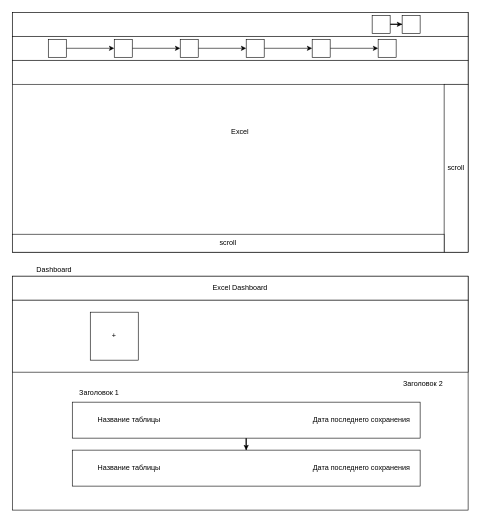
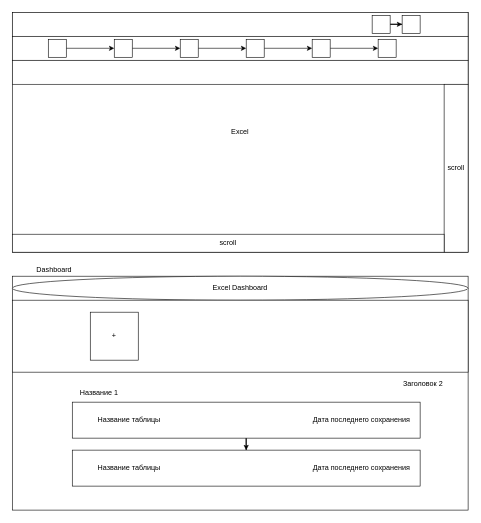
  <mxCell id="0" />
  <mxCell id="1" parent="0" />
  <mxCell id="2" value="Excel" style="rounded=0;whiteSpace=wrap;html=1;" vertex="1" parent="1"><mxGeometry x="20" y="20" width="760" height="400" as="geometry" /></mxCell>
  <mxCell id="3" value="" style="rounded=0;whiteSpace=wrap;html=1;" vertex="1" parent="1"><mxGeometry x="20" y="20" width="760" height="40" as="geometry" /></mxCell>
  <mxCell id="4" value="" style="edgeStyle=orthogonalEdgeStyle;rounded=0;orthogonalLoop=1;jettySize=auto;html=1;" edge="1" parent="1" source="5" target="6"><mxGeometry relative="1" as="geometry" /></mxCell>
  <mxCell id="5" value="" style="whiteSpace=wrap;html=1;aspect=fixed;" vertex="1" parent="1"><mxGeometry x="620" y="25" width="30" height="30" as="geometry" /></mxCell>
  <mxCell id="6" value="" style="whiteSpace=wrap;html=1;aspect=fixed;" vertex="1" parent="1"><mxGeometry x="670" y="25" width="30" height="30" as="geometry" /></mxCell>
  <mxCell id="7" value="" style="rounded=0;whiteSpace=wrap;html=1;" vertex="1" parent="1"><mxGeometry x="20" y="60" width="760" height="40" as="geometry" /></mxCell>
  <mxCell id="8" value="" style="edgeStyle=orthogonalEdgeStyle;rounded=0;orthogonalLoop=1;jettySize=auto;html=1;" edge="1" parent="1" source="9" target="11"><mxGeometry relative="1" as="geometry" /></mxCell>
  <mxCell id="9" value="" style="whiteSpace=wrap;html=1;aspect=fixed;" vertex="1" parent="1"><mxGeometry x="80" y="65" width="30" height="30" as="geometry" /></mxCell>
  <mxCell id="10" value="" style="edgeStyle=orthogonalEdgeStyle;rounded=0;orthogonalLoop=1;jettySize=auto;html=1;" edge="1" parent="1" source="11" target="13"><mxGeometry relative="1" as="geometry" /></mxCell>
  <mxCell id="11" value="" style="whiteSpace=wrap;html=1;aspect=fixed;" vertex="1" parent="1"><mxGeometry x="190" y="65" width="30" height="30" as="geometry" /></mxCell>
  <mxCell id="12" value="" style="edgeStyle=orthogonalEdgeStyle;rounded=0;orthogonalLoop=1;jettySize=auto;html=1;" edge="1" parent="1" source="13" target="15"><mxGeometry relative="1" as="geometry" /></mxCell>
  <mxCell id="13" value="" style="whiteSpace=wrap;html=1;aspect=fixed;" vertex="1" parent="1"><mxGeometry x="300" y="65" width="30" height="30" as="geometry" /></mxCell>
  <mxCell id="14" value="" style="edgeStyle=orthogonalEdgeStyle;rounded=0;orthogonalLoop=1;jettySize=auto;html=1;" edge="1" parent="1" source="15" target="17"><mxGeometry relative="1" as="geometry" /></mxCell>
  <mxCell id="15" value="" style="whiteSpace=wrap;html=1;aspect=fixed;" vertex="1" parent="1"><mxGeometry x="410" y="65" width="30" height="30" as="geometry" /></mxCell>
  <mxCell id="16" value="" style="edgeStyle=orthogonalEdgeStyle;rounded=0;orthogonalLoop=1;jettySize=auto;html=1;" edge="1" parent="1" source="17" target="18"><mxGeometry relative="1" as="geometry" /></mxCell>
  <mxCell id="17" value="" style="whiteSpace=wrap;html=1;aspect=fixed;" vertex="1" parent="1"><mxGeometry x="520" y="65" width="30" height="30" as="geometry" /></mxCell>
  <mxCell id="18" value="" style="whiteSpace=wrap;html=1;aspect=fixed;" vertex="1" parent="1"><mxGeometry x="630" y="65" width="30" height="30" as="geometry" /></mxCell>
  <mxCell id="19" value="" style="rounded=0;whiteSpace=wrap;html=1;" vertex="1" parent="1"><mxGeometry x="20" y="100" width="760" height="40" as="geometry" /></mxCell>
  <mxCell id="20" value="scroll" style="rounded=0;whiteSpace=wrap;html=1;" vertex="1" parent="1"><mxGeometry x="740" y="140" width="40" height="280" as="geometry" /></mxCell>
  <mxCell id="21" value="scroll" style="rounded=0;whiteSpace=wrap;html=1;" vertex="1" parent="1"><mxGeometry x="20" y="390" width="720" height="30" as="geometry" /></mxCell>
  <mxCell id="22" value="" style="rounded=0;whiteSpace=wrap;html=1;" vertex="1" parent="1"><mxGeometry x="20" y="460" width="760" height="390" as="geometry" /></mxCell>
  <mxCell id="23" value="Dashboard" style="text;html=1;strokeColor=none;fillColor=none;align=center;verticalAlign=middle;whiteSpace=wrap;rounded=0;" vertex="1" parent="1"><mxGeometry x="70" y="440" width="40" height="20" as="geometry" /></mxCell>
- <mxCell id="24" value="Excel Dashboard" style="rounded=0;whiteSpace=wrap;html=1;" vertex="1" parent="1"><mxGeometry x="20" y="460" width="760" height="40" as="geometry" /></mxCell>
+ <mxCell id="24" value="Excel Dashboard" style="ellipse;whiteSpace=wrap;html=1;" vertex="1" parent="1"><mxGeometry x="20" y="460" width="760" height="40" as="geometry" /></mxCell>
  <mxCell id="25" value="" style="rounded=0;whiteSpace=wrap;html=1;" vertex="1" parent="1"><mxGeometry x="20" y="500" width="760" height="120" as="geometry" /></mxCell>
  <mxCell id="26" value="+" style="whiteSpace=wrap;html=1;aspect=fixed;" vertex="1" parent="1"><mxGeometry x="150" y="520" width="80" height="80" as="geometry" /></mxCell>
  <mxCell id="27" value="" style="edgeStyle=orthogonalEdgeStyle;rounded=0;orthogonalLoop=1;jettySize=auto;html=1;" edge="1" parent="1" source="28" target="33"><mxGeometry relative="1" as="geometry" /></mxCell>
  <mxCell id="28" value="" style="rounded=0;whiteSpace=wrap;html=1;" vertex="1" parent="1"><mxGeometry x="120" y="670" width="580" height="60" as="geometry" /></mxCell>
  <mxCell id="29" value="Название таблицы" style="text;html=1;strokeColor=none;fillColor=none;align=center;verticalAlign=middle;whiteSpace=wrap;rounded=0;" vertex="1" parent="1"><mxGeometry x="150" y="690" width="130" height="20" as="geometry" /></mxCell>
  <mxCell id="30" value="Дата последнего сохранения" style="text;html=1;strokeColor=none;fillColor=none;align=center;verticalAlign=middle;whiteSpace=wrap;rounded=0;" vertex="1" parent="1"><mxGeometry x="505" y="690" width="195" height="20" as="geometry" /></mxCell>
  <mxCell id="31" value="Заголовок 2" style="text;html=1;strokeColor=none;fillColor=none;align=center;verticalAlign=middle;whiteSpace=wrap;rounded=0;" vertex="1" parent="1"><mxGeometry x="665" y="630" width="80" height="20" as="geometry" /></mxCell>
- <mxCell id="32" value="Заголовок 1" style="text;html=1;strokeColor=none;fillColor=none;align=center;verticalAlign=middle;whiteSpace=wrap;rounded=0;" vertex="1" parent="1"><mxGeometry x="120" y="645" width="90" height="20" as="geometry" /></mxCell>
+ <mxCell id="32" value="Название 1" style="text;html=1;strokeColor=none;fillColor=none;align=center;verticalAlign=middle;whiteSpace=wrap;rounded=0;" vertex="1" parent="1"><mxGeometry x="120" y="645" width="90" height="20" as="geometry" /></mxCell>
  <mxCell id="33" value="" style="whiteSpace=wrap;html=1;rounded=0;" vertex="1" parent="1"><mxGeometry x="120" y="750" width="580" height="60" as="geometry" /></mxCell>
  <mxCell id="34" value="Название таблицы" style="text;html=1;strokeColor=none;fillColor=none;align=center;verticalAlign=middle;whiteSpace=wrap;rounded=0;" vertex="1" parent="1"><mxGeometry x="150" y="770" width="130" height="20" as="geometry" /></mxCell>
  <mxCell id="35" value="Дата последнего сохранения" style="text;html=1;strokeColor=none;fillColor=none;align=center;verticalAlign=middle;whiteSpace=wrap;rounded=0;" vertex="1" parent="1"><mxGeometry x="505" y="770" width="195" height="20" as="geometry" /></mxCell>
